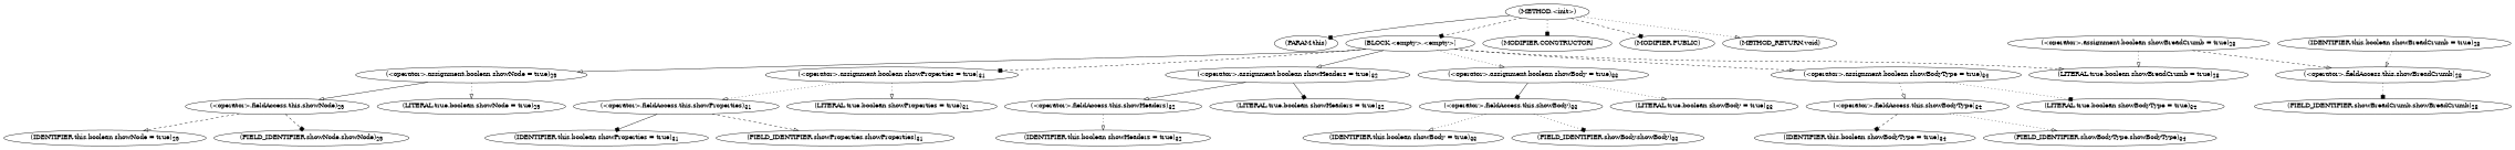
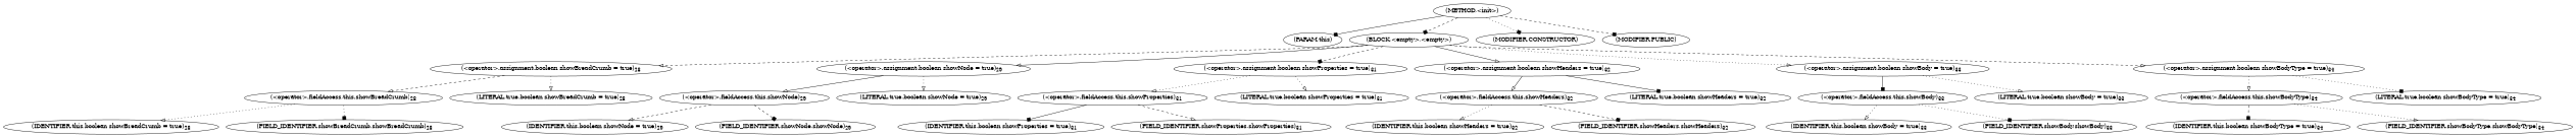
  digraph {
    edge [arrowhead=onormal style=dotted]
    n1 [label=<(METHOD,&lt;init&gt;)>]
    n2 [label=<(PARAM,this)>]
    n3 [label=<(BLOCK,&lt;empty&gt;,&lt;empty&gt;)>]
    n4 [label=<(MODIFIER,CONSTRUCTOR)>]
    n5 [label=<(MODIFIER,PUBLIC)>]
-   n6 [label=<(METHOD_RETURN,void)>]
    n7 [label=<(&lt;operator&gt;.assignment,boolean showBreadCrumb = true)<SUB>28</SUB>>]
    n8 [label=<(&lt;operator&gt;.assignment,boolean showNode = true)<SUB>29</SUB>>]
    n9 [label=<(&lt;operator&gt;.assignment,boolean showProperties = true)<SUB>31</SUB>>]
    n10 [label=<(&lt;operator&gt;.assignment,boolean showHeaders = true)<SUB>32</SUB>>]
    n11 [label=<(&lt;operator&gt;.assignment,boolean showBody = true)<SUB>33</SUB>>]
    n12 [label=<(&lt;operator&gt;.assignment,boolean showBodyType = true)<SUB>34</SUB>>]
    n13 [label=<(&lt;operator&gt;.fieldAccess,this.showBreadCrumb)<SUB>28</SUB>>]
    n14 [label=<(LITERAL,true,boolean showBreadCrumb = true)<SUB>28</SUB>>]
    n15 [label=<(&lt;operator&gt;.fieldAccess,this.showNode)<SUB>29</SUB>>]
    n16 [label=<(LITERAL,true,boolean showNode = true)<SUB>29</SUB>>]
    n17 [label=<(&lt;operator&gt;.fieldAccess,this.showProperties)<SUB>31</SUB>>]
    n18 [label=<(LITERAL,true,boolean showProperties = true)<SUB>31</SUB>>]
    n19 [label=<(&lt;operator&gt;.fieldAccess,this.showHeaders)<SUB>32</SUB>>]
    n20 [label=<(LITERAL,true,boolean showHeaders = true)<SUB>32</SUB>>]
    n21 [label=<(&lt;operator&gt;.fieldAccess,this.showBody)<SUB>33</SUB>>]
    n22 [label=<(LITERAL,true,boolean showBody = true)<SUB>33</SUB>>]
    n23 [label=<(&lt;operator&gt;.fieldAccess,this.showBodyType)<SUB>34</SUB>>]
    n24 [label=<(LITERAL,true,boolean showBodyType = true)<SUB>34</SUB>>]
    n25 [label=<(IDENTIFIER,this,boolean showBreadCrumb = true)<SUB>28</SUB>>]
    n26 [label=<(FIELD_IDENTIFIER,showBreadCrumb,showBreadCrumb)<SUB>28</SUB>>]
    n27 [label=<(IDENTIFIER,this,boolean showNode = true)<SUB>29</SUB>>]
    n28 [label=<(FIELD_IDENTIFIER,showNode,showNode)<SUB>29</SUB>>]
    n29 [label=<(IDENTIFIER,this,boolean showProperties = true)<SUB>31</SUB>>]
    n30 [label=<(FIELD_IDENTIFIER,showProperties,showProperties)<SUB>31</SUB>>]
    n31 [label=<(IDENTIFIER,this,boolean showHeaders = true)<SUB>32</SUB>>]
+   n32 [label=<(FIELD_IDENTIFIER,showHeaders,showHeaders)<SUB>32</SUB>>]
    n33 [label=<(IDENTIFIER,this,boolean showBody = true)<SUB>33</SUB>>]
    n34 [label=<(FIELD_IDENTIFIER,showBody,showBody)<SUB>33</SUB>>]
    n35 [label=<(IDENTIFIER,this,boolean showBodyType = true)<SUB>34</SUB>>]
    n36 [label=<(FIELD_IDENTIFIER,showBodyType,showBodyType)<SUB>34</SUB>>]
    n1 -> n2 [arrowhead=box style=solid]
    n1 -> n3 [arrowhead=box style=dashed]
    n1 -> n4 [arrowhead=box]
    n1 -> n5 [arrowhead=box style=dashed]
-   n1 -> n6
-   n3 -> n14 [style=dashed]
+   n3 -> n7 [style=dashed]
    n3 -> n8 [style=solid]
    n3 -> n9 [arrowhead=box style=dashed]
    n3 -> n10 [style=solid]
    n3 -> n11
    n3 -> n12 [style=dashed]
    n7 -> n13 [style=dashed]
    n7 -> n14
    n8 -> n15 [style=solid]
    n8 -> n16
    n9 -> n17
    n9 -> n18
    n10 -> n19 [style=solid]
    n10 -> n20 [arrowhead=box style=solid]
    n11 -> n21 [arrowhead=box style=solid]
    n11 -> n22
    n12 -> n23
    n12 -> n24 [arrowhead=box]
-   n25 -> n13
+   n13 -> n25
    n13 -> n26 [arrowhead=box]
    n15 -> n27 [style=dashed]
    n15 -> n28 [arrowhead=box style=dashed]
    n17 -> n29 [arrowhead=box style=solid]
    n17 -> n30 [style=dashed]
    n19 -> n31
+   n19 -> n32 [arrowhead=box style=dashed]
    n21 -> n33
    n21 -> n34 [arrowhead=box]
    n23 -> n35 [arrowhead=box style=dashed]
    n23 -> n36
  }
